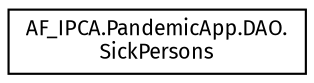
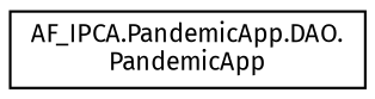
  digraph {
    rankdir=TB
    fontname="Fira Sans"
-   n1 [color=black fillcolor=white fontname="Fira Sans" fontsize=10 height=0.2 label="AF_IPCA.PandemicApp.DAO.\lSickPersons" shape=record style=filled width=0.4]
+   n1 [color=black fillcolor=white fontname="Fira Sans" fontsize=10 height=0.2 label="AF_IPCA.PandemicApp.DAO.\lPandemicApp" shape=record style=filled width=0.4]
  }
